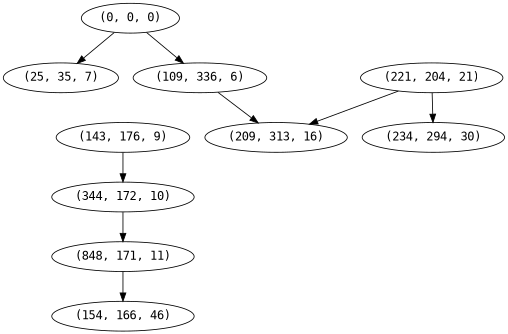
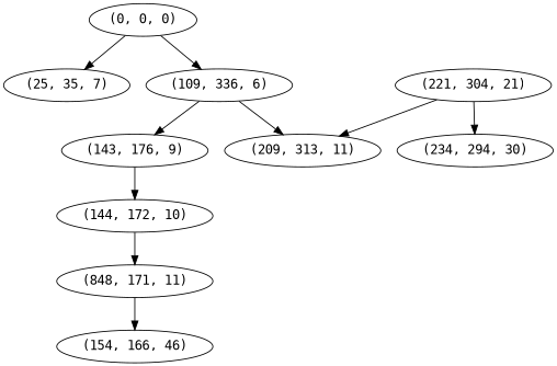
  digraph {
    fontname="DejaVu Sans Mono"
    node [fontname="DejaVu Sans Mono"]
    edge [fontname="DejaVu Sans Mono"]
    "(0, 0, 0)"
    "(25, 35, 7)"
    "(109, 336, 6)"
    "(143, 176, 9)"
-   "(209, 313, 16)"
-   "(144, 172, 10)" [label="(344, 172, 10)"]
+   "(209, 313, 16)" [label="(209, 313, 11)"]
+   "(144, 172, 10)"
    n7 [label="(848, 171, 11)"]
    n8 [label="(154, 166, 46)"]
-   "(221, 304, 21)" [label="(221, 204, 21)"]
+   "(221, 304, 21)"
    n10 [label="(234, 294, 30)"]
    "(0, 0, 0)" -> "(25, 35, 7)"
    "(0, 0, 0)" -> "(109, 336, 6)"
+   "(109, 336, 6)" -> "(143, 176, 9)"
    "(109, 336, 6)" -> "(209, 313, 16)"
    "(143, 176, 9)" -> "(144, 172, 10)"
    "(144, 172, 10)" -> n7
    n7 -> n8
    "(221, 304, 21)" -> "(209, 313, 16)"
    "(221, 304, 21)" -> n10
  }
